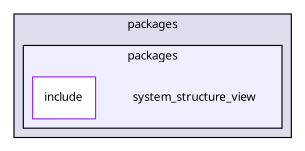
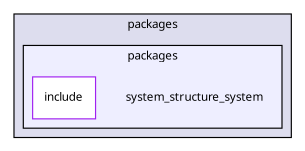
  digraph {
    compound=true
    node [fontname="FreeSans.ttf" fontsize=10]
-   n1 [label=system_structure_view shape=plaintext color=gray40]
+   n1 [label=system_structure_system shape=plaintext color=gray40]
    n2 [color=purple fillcolor=white label=include shape=box style=filled]
    subgraph cluster_1 {
      bgcolor="#ddddee"
      fontname="FreeSans.ttf"
      fontsize=10
      label=packages
      pencolor=black
      subgraph cluster_2 {
        bgcolor="#eeeeff"
        fontname="FreeSans.ttf"
        fontsize=10
        pencolor=black
        n1
        n2
      }
    }
  }
